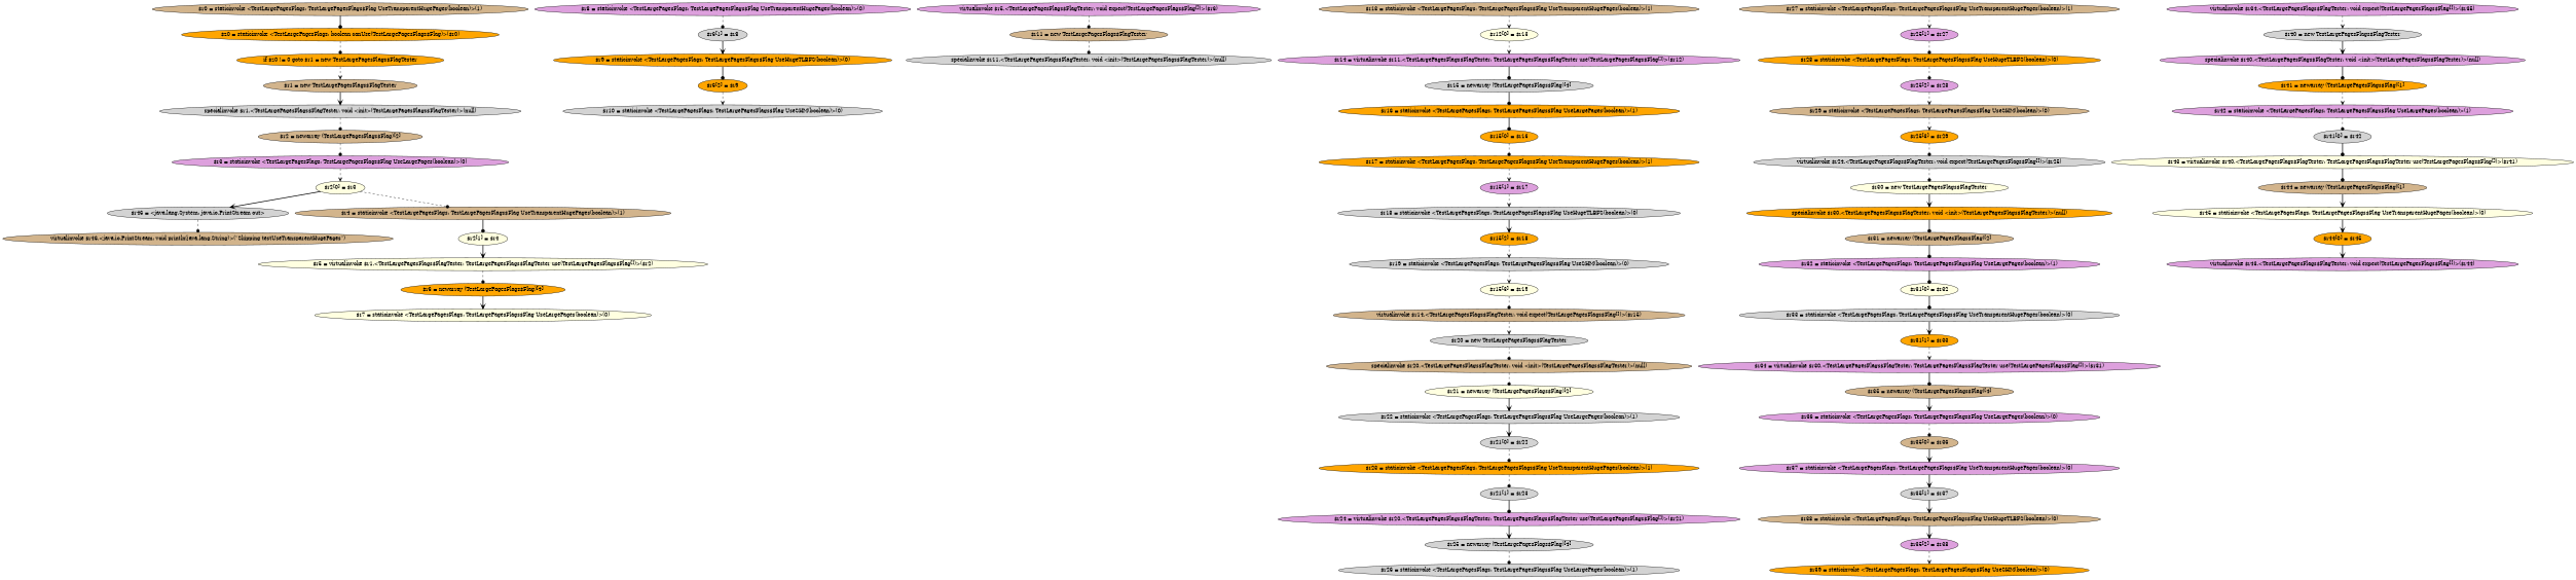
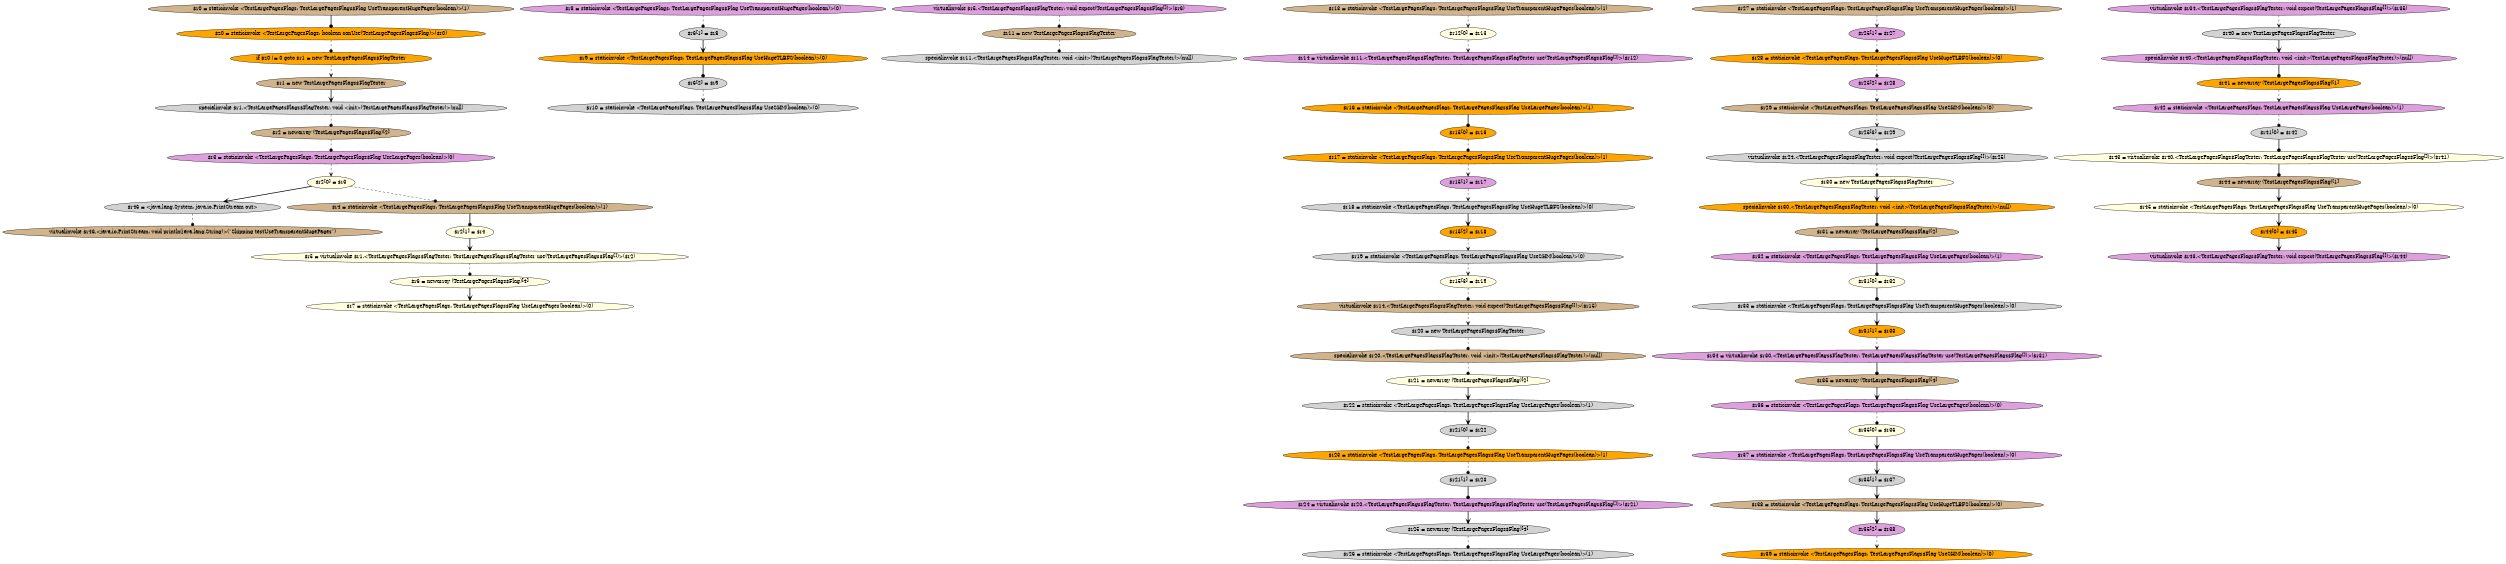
  digraph {
    node [fillcolor=lightgrey style=filled]
    edge [arrowhead=dot style=dashed]
    "$r0 = staticinvoke <TestLargePagesFlags: TestLargePagesFlags$Flag UseTransparentHugePages(boolean)>(1)" [fillcolor=tan]
    "$z0 = staticinvoke <TestLargePagesFlags: boolean canUse(TestLargePagesFlags$Flag)>($r0)" [fillcolor=orange]
    "if $z0 != 0 goto $r1 = new TestLargePagesFlags$FlagTester" [fillcolor=orange]
    "$r1 = new TestLargePagesFlags$FlagTester" [fillcolor=tan]
    "virtualinvoke $r46.<java.io.PrintStream: void println(java.lang.String)>(\"Skipping testUseTransparentHugePages\")" [fillcolor=tan]
    "$r46 = <java.lang.System: java.io.PrintStream out>"
    "specialinvoke $r1.<TestLargePagesFlags$FlagTester: void <init>(TestLargePagesFlags$FlagTester)>(null)"
    "$r2 = newarray (TestLargePagesFlags$Flag)[2]" [fillcolor=tan]
    "$r3 = staticinvoke <TestLargePagesFlags: TestLargePagesFlags$Flag UseLargePages(boolean)>(0)" [fillcolor=plum]
    "$r2[0] = $r3" [fillcolor=lightyellow]
    "$r4 = staticinvoke <TestLargePagesFlags: TestLargePagesFlags$Flag UseTransparentHugePages(boolean)>(1)" [fillcolor=tan]
    "$r2[1] = $r4" [fillcolor=lightyellow]
    "$r5 = virtualinvoke $r1.<TestLargePagesFlags$FlagTester: TestLargePagesFlags$FlagTester use(TestLargePagesFlags$Flag[])>($r2)" [fillcolor=lightyellow]
-   "$r6 = newarray (TestLargePagesFlags$Flag)[4]" [fillcolor=orange]
+   "$r6 = newarray (TestLargePagesFlags$Flag)[4]" [fillcolor=lightyellow]
    "$r7 = staticinvoke <TestLargePagesFlags: TestLargePagesFlags$Flag UseLargePages(boolean)>(0)" [fillcolor=lightyellow]
    "$r8 = staticinvoke <TestLargePagesFlags: TestLargePagesFlags$Flag UseTransparentHugePages(boolean)>(0)" [fillcolor=plum]
    "$r6[1] = $r8"
    "$r9 = staticinvoke <TestLargePagesFlags: TestLargePagesFlags$Flag UseHugeTLBFS(boolean)>(0)" [fillcolor=orange]
-   "$r6[2] = $r9" [fillcolor=orange]
+   "$r6[2] = $r9"
    "$r10 = staticinvoke <TestLargePagesFlags: TestLargePagesFlags$Flag UseSHM(boolean)>(0)"
    "virtualinvoke $r5.<TestLargePagesFlags$FlagTester: void expect(TestLargePagesFlags$Flag[])>($r6)" [fillcolor=plum]
    "$r11 = new TestLargePagesFlags$FlagTester" [fillcolor=tan]
    "specialinvoke $r11.<TestLargePagesFlags$FlagTester: void <init>(TestLargePagesFlags$FlagTester)>(null)"
    "$r13 = staticinvoke <TestLargePagesFlags: TestLargePagesFlags$Flag UseTransparentHugePages(boolean)>(1)" [fillcolor=tan]
    "$r12[0] = $r13" [fillcolor=lightyellow]
    "$r14 = virtualinvoke $r11.<TestLargePagesFlags$FlagTester: TestLargePagesFlags$FlagTester use(TestLargePagesFlags$Flag[])>($r12)" [fillcolor=plum]
-   "$r15 = newarray (TestLargePagesFlags$Flag)[4]"
    "$r16 = staticinvoke <TestLargePagesFlags: TestLargePagesFlags$Flag UseLargePages(boolean)>(1)" [fillcolor=orange]
    "$r15[0] = $r16" [fillcolor=orange]
    "$r17 = staticinvoke <TestLargePagesFlags: TestLargePagesFlags$Flag UseTransparentHugePages(boolean)>(1)" [fillcolor=orange]
    "$r15[1] = $r17" [fillcolor=plum]
    "$r18 = staticinvoke <TestLargePagesFlags: TestLargePagesFlags$Flag UseHugeTLBFS(boolean)>(0)"
    "$r15[2] = $r18" [fillcolor=orange]
    "$r19 = staticinvoke <TestLargePagesFlags: TestLargePagesFlags$Flag UseSHM(boolean)>(0)"
    "$r15[3] = $r19" [fillcolor=lightyellow]
    "virtualinvoke $r14.<TestLargePagesFlags$FlagTester: void expect(TestLargePagesFlags$Flag[])>($r15)" [fillcolor=tan]
    "$r20 = new TestLargePagesFlags$FlagTester"
    "specialinvoke $r20.<TestLargePagesFlags$FlagTester: void <init>(TestLargePagesFlags$FlagTester)>(null)" [fillcolor=tan]
    "$r21 = newarray (TestLargePagesFlags$Flag)[2]" [fillcolor=lightyellow]
    "$r22 = staticinvoke <TestLargePagesFlags: TestLargePagesFlags$Flag UseLargePages(boolean)>(1)"
    "$r21[0] = $r22"
    "$r23 = staticinvoke <TestLargePagesFlags: TestLargePagesFlags$Flag UseTransparentHugePages(boolean)>(1)" [fillcolor=orange]
    "$r21[1] = $r23"
    "$r24 = virtualinvoke $r20.<TestLargePagesFlags$FlagTester: TestLargePagesFlags$FlagTester use(TestLargePagesFlags$Flag[])>($r21)" [fillcolor=plum]
    "$r25 = newarray (TestLargePagesFlags$Flag)[4]"
    "$r26 = staticinvoke <TestLargePagesFlags: TestLargePagesFlags$Flag UseLargePages(boolean)>(1)"
    "$r27 = staticinvoke <TestLargePagesFlags: TestLargePagesFlags$Flag UseTransparentHugePages(boolean)>(1)" [fillcolor=tan]
    "$r25[1] = $r27" [fillcolor=plum]
    "$r28 = staticinvoke <TestLargePagesFlags: TestLargePagesFlags$Flag UseHugeTLBFS(boolean)>(0)" [fillcolor=orange]
    "$r25[2] = $r28" [fillcolor=plum]
    "$r29 = staticinvoke <TestLargePagesFlags: TestLargePagesFlags$Flag UseSHM(boolean)>(0)" [fillcolor=tan]
-   "$r25[3] = $r29" [fillcolor=orange]
+   "$r25[3] = $r29"
    "virtualinvoke $r24.<TestLargePagesFlags$FlagTester: void expect(TestLargePagesFlags$Flag[])>($r25)"
    "$r30 = new TestLargePagesFlags$FlagTester" [fillcolor=lightyellow]
    "specialinvoke $r30.<TestLargePagesFlags$FlagTester: void <init>(TestLargePagesFlags$FlagTester)>(null)" [fillcolor=orange]
    "$r31 = newarray (TestLargePagesFlags$Flag)[2]" [fillcolor=tan]
    "$r32 = staticinvoke <TestLargePagesFlags: TestLargePagesFlags$Flag UseLargePages(boolean)>(1)" [fillcolor=plum]
    "$r31[0] = $r32" [fillcolor=lightyellow]
    "$r33 = staticinvoke <TestLargePagesFlags: TestLargePagesFlags$Flag UseTransparentHugePages(boolean)>(0)"
    "$r31[1] = $r33" [fillcolor=orange]
    "$r34 = virtualinvoke $r30.<TestLargePagesFlags$FlagTester: TestLargePagesFlags$FlagTester use(TestLargePagesFlags$Flag[])>($r31)" [fillcolor=plum]
    "$r35 = newarray (TestLargePagesFlags$Flag)[4]" [fillcolor=tan]
    "$r36 = staticinvoke <TestLargePagesFlags: TestLargePagesFlags$Flag UseLargePages(boolean)>(0)" [fillcolor=plum]
-   "$r35[0] = $r36" [fillcolor=tan]
+   "$r35[0] = $r36" [fillcolor=lightyellow]
    "$r37 = staticinvoke <TestLargePagesFlags: TestLargePagesFlags$Flag UseTransparentHugePages(boolean)>(0)" [fillcolor=plum]
    "$r35[1] = $r37"
    "$r38 = staticinvoke <TestLargePagesFlags: TestLargePagesFlags$Flag UseHugeTLBFS(boolean)>(0)" [fillcolor=tan]
    "$r35[2] = $r38" [fillcolor=plum]
    "$r39 = staticinvoke <TestLargePagesFlags: TestLargePagesFlags$Flag UseSHM(boolean)>(0)" [fillcolor=orange]
    "virtualinvoke $r34.<TestLargePagesFlags$FlagTester: void expect(TestLargePagesFlags$Flag[])>($r35)" [fillcolor=plum]
    "$r40 = new TestLargePagesFlags$FlagTester"
    "specialinvoke $r40.<TestLargePagesFlags$FlagTester: void <init>(TestLargePagesFlags$FlagTester)>(null)" [fillcolor=plum]
    "$r41 = newarray (TestLargePagesFlags$Flag)[1]" [fillcolor=orange]
    "$r42 = staticinvoke <TestLargePagesFlags: TestLargePagesFlags$Flag UseLargePages(boolean)>(1)" [fillcolor=plum]
    "$r41[0] = $r42"
    "$r43 = virtualinvoke $r40.<TestLargePagesFlags$FlagTester: TestLargePagesFlags$FlagTester use(TestLargePagesFlags$Flag[])>($r41)" [fillcolor=lightyellow]
    "$r44 = newarray (TestLargePagesFlags$Flag)[1]" [fillcolor=tan]
    "$r45 = staticinvoke <TestLargePagesFlags: TestLargePagesFlags$Flag UseTransparentHugePages(boolean)>(0)" [fillcolor=lightyellow]
    "$r44[0] = $r45" [fillcolor=orange]
    "virtualinvoke $r43.<TestLargePagesFlags$FlagTester: void expect(TestLargePagesFlags$Flag[])>($r44)" [fillcolor=plum]
    "$r0 = staticinvoke <TestLargePagesFlags: TestLargePagesFlags$Flag UseTransparentHugePages(boolean)>(1)" -> "$z0 = staticinvoke <TestLargePagesFlags: boolean canUse(TestLargePagesFlags$Flag)>($r0)" [style=bold]
    "$z0 = staticinvoke <TestLargePagesFlags: boolean canUse(TestLargePagesFlags$Flag)>($r0)" -> "if $z0 != 0 goto $r1 = new TestLargePagesFlags$FlagTester"
    "if $z0 != 0 goto $r1 = new TestLargePagesFlags$FlagTester" -> "$r1 = new TestLargePagesFlags$FlagTester" [arrowhead=vee]
    "$r1 = new TestLargePagesFlags$FlagTester" -> "specialinvoke $r1.<TestLargePagesFlags$FlagTester: void <init>(TestLargePagesFlags$FlagTester)>(null)" [arrowhead=vee style=bold]
    "$r46 = <java.lang.System: java.io.PrintStream out>" -> "virtualinvoke $r46.<java.io.PrintStream: void println(java.lang.String)>(\"Skipping testUseTransparentHugePages\")"
    "specialinvoke $r1.<TestLargePagesFlags$FlagTester: void <init>(TestLargePagesFlags$FlagTester)>(null)" -> "$r2 = newarray (TestLargePagesFlags$Flag)[2]"
    "$r2 = newarray (TestLargePagesFlags$Flag)[2]" -> "$r3 = staticinvoke <TestLargePagesFlags: TestLargePagesFlags$Flag UseLargePages(boolean)>(0)"
    "$r3 = staticinvoke <TestLargePagesFlags: TestLargePagesFlags$Flag UseLargePages(boolean)>(0)" -> "$r2[0] = $r3" [arrowhead=vee]
    "$r2[0] = $r3" -> "$r46 = <java.lang.System: java.io.PrintStream out>" [arrowhead=vee style=bold]
    "$r2[0] = $r3" -> "$r4 = staticinvoke <TestLargePagesFlags: TestLargePagesFlags$Flag UseTransparentHugePages(boolean)>(1)"
    "$r4 = staticinvoke <TestLargePagesFlags: TestLargePagesFlags$Flag UseTransparentHugePages(boolean)>(1)" -> "$r2[1] = $r4" [style=bold]
    "$r2[1] = $r4" -> "$r5 = virtualinvoke $r1.<TestLargePagesFlags$FlagTester: TestLargePagesFlags$FlagTester use(TestLargePagesFlags$Flag[])>($r2)" [arrowhead=vee style=bold]
    "$r5 = virtualinvoke $r1.<TestLargePagesFlags$FlagTester: TestLargePagesFlags$FlagTester use(TestLargePagesFlags$Flag[])>($r2)" -> "$r6 = newarray (TestLargePagesFlags$Flag)[4]"
    "$r6 = newarray (TestLargePagesFlags$Flag)[4]" -> "$r7 = staticinvoke <TestLargePagesFlags: TestLargePagesFlags$Flag UseLargePages(boolean)>(0)" [arrowhead=vee style=bold]
    "$r8 = staticinvoke <TestLargePagesFlags: TestLargePagesFlags$Flag UseTransparentHugePages(boolean)>(0)" -> "$r6[1] = $r8"
    "$r6[1] = $r8" -> "$r9 = staticinvoke <TestLargePagesFlags: TestLargePagesFlags$Flag UseHugeTLBFS(boolean)>(0)" [arrowhead=vee style=bold]
    "$r9 = staticinvoke <TestLargePagesFlags: TestLargePagesFlags$Flag UseHugeTLBFS(boolean)>(0)" -> "$r6[2] = $r9" [style=bold]
    "$r6[2] = $r9" -> "$r10 = staticinvoke <TestLargePagesFlags: TestLargePagesFlags$Flag UseSHM(boolean)>(0)" [arrowhead=vee]
    "virtualinvoke $r5.<TestLargePagesFlags$FlagTester: void expect(TestLargePagesFlags$Flag[])>($r6)" -> "$r11 = new TestLargePagesFlags$FlagTester"
    "$r11 = new TestLargePagesFlags$FlagTester" -> "specialinvoke $r11.<TestLargePagesFlags$FlagTester: void <init>(TestLargePagesFlags$FlagTester)>(null)"
    "$r13 = staticinvoke <TestLargePagesFlags: TestLargePagesFlags$Flag UseTransparentHugePages(boolean)>(1)" -> "$r12[0] = $r13" [arrowhead=vee]
    "$r12[0] = $r13" -> "$r14 = virtualinvoke $r11.<TestLargePagesFlags$FlagTester: TestLargePagesFlags$FlagTester use(TestLargePagesFlags$Flag[])>($r12)" [arrowhead=vee]
-   "$r14 = virtualinvoke $r11.<TestLargePagesFlags$FlagTester: TestLargePagesFlags$FlagTester use(TestLargePagesFlags$Flag[])>($r12)" -> "$r15 = newarray (TestLargePagesFlags$Flag)[4]" [style=bold]
-   "$r15 = newarray (TestLargePagesFlags$Flag)[4]" -> "$r16 = staticinvoke <TestLargePagesFlags: TestLargePagesFlags$Flag UseLargePages(boolean)>(1)" [style=bold]
    "$r16 = staticinvoke <TestLargePagesFlags: TestLargePagesFlags$Flag UseLargePages(boolean)>(1)" -> "$r15[0] = $r16" [style=bold]
    "$r15[0] = $r16" -> "$r17 = staticinvoke <TestLargePagesFlags: TestLargePagesFlags$Flag UseTransparentHugePages(boolean)>(1)"
    "$r17 = staticinvoke <TestLargePagesFlags: TestLargePagesFlags$Flag UseTransparentHugePages(boolean)>(1)" -> "$r15[1] = $r17" [arrowhead=vee]
    "$r15[1] = $r17" -> "$r18 = staticinvoke <TestLargePagesFlags: TestLargePagesFlags$Flag UseHugeTLBFS(boolean)>(0)" [arrowhead=vee]
    "$r18 = staticinvoke <TestLargePagesFlags: TestLargePagesFlags$Flag UseHugeTLBFS(boolean)>(0)" -> "$r15[2] = $r18" [arrowhead=vee style=bold]
    "$r15[2] = $r18" -> "$r19 = staticinvoke <TestLargePagesFlags: TestLargePagesFlags$Flag UseSHM(boolean)>(0)" [arrowhead=vee]
    "$r19 = staticinvoke <TestLargePagesFlags: TestLargePagesFlags$Flag UseSHM(boolean)>(0)" -> "$r15[3] = $r19" [arrowhead=vee]
    "$r15[3] = $r19" -> "virtualinvoke $r14.<TestLargePagesFlags$FlagTester: void expect(TestLargePagesFlags$Flag[])>($r15)"
    "virtualinvoke $r14.<TestLargePagesFlags$FlagTester: void expect(TestLargePagesFlags$Flag[])>($r15)" -> "$r20 = new TestLargePagesFlags$FlagTester" [arrowhead=vee]
    "$r20 = new TestLargePagesFlags$FlagTester" -> "specialinvoke $r20.<TestLargePagesFlags$FlagTester: void <init>(TestLargePagesFlags$FlagTester)>(null)"
    "specialinvoke $r20.<TestLargePagesFlags$FlagTester: void <init>(TestLargePagesFlags$FlagTester)>(null)" -> "$r21 = newarray (TestLargePagesFlags$Flag)[2]"
    "$r21 = newarray (TestLargePagesFlags$Flag)[2]" -> "$r22 = staticinvoke <TestLargePagesFlags: TestLargePagesFlags$Flag UseLargePages(boolean)>(1)" [arrowhead=vee style=bold]
    "$r22 = staticinvoke <TestLargePagesFlags: TestLargePagesFlags$Flag UseLargePages(boolean)>(1)" -> "$r21[0] = $r22" [arrowhead=vee style=bold]
    "$r21[0] = $r22" -> "$r23 = staticinvoke <TestLargePagesFlags: TestLargePagesFlags$Flag UseTransparentHugePages(boolean)>(1)"
    "$r23 = staticinvoke <TestLargePagesFlags: TestLargePagesFlags$Flag UseTransparentHugePages(boolean)>(1)" -> "$r21[1] = $r23"
    "$r21[1] = $r23" -> "$r24 = virtualinvoke $r20.<TestLargePagesFlags$FlagTester: TestLargePagesFlags$FlagTester use(TestLargePagesFlags$Flag[])>($r21)" [style=bold]
    "$r24 = virtualinvoke $r20.<TestLargePagesFlags$FlagTester: TestLargePagesFlags$FlagTester use(TestLargePagesFlags$Flag[])>($r21)" -> "$r25 = newarray (TestLargePagesFlags$Flag)[4]" [arrowhead=vee style=bold]
    "$r25 = newarray (TestLargePagesFlags$Flag)[4]" -> "$r26 = staticinvoke <TestLargePagesFlags: TestLargePagesFlags$Flag UseLargePages(boolean)>(1)"
    "$r27 = staticinvoke <TestLargePagesFlags: TestLargePagesFlags$Flag UseTransparentHugePages(boolean)>(1)" -> "$r25[1] = $r27" [arrowhead=vee]
    "$r25[1] = $r27" -> "$r28 = staticinvoke <TestLargePagesFlags: TestLargePagesFlags$Flag UseHugeTLBFS(boolean)>(0)"
    "$r28 = staticinvoke <TestLargePagesFlags: TestLargePagesFlags$Flag UseHugeTLBFS(boolean)>(0)" -> "$r25[2] = $r28"
    "$r25[2] = $r28" -> "$r29 = staticinvoke <TestLargePagesFlags: TestLargePagesFlags$Flag UseSHM(boolean)>(0)" [arrowhead=vee]
    "$r29 = staticinvoke <TestLargePagesFlags: TestLargePagesFlags$Flag UseSHM(boolean)>(0)" -> "$r25[3] = $r29" [arrowhead=vee]
    "$r25[3] = $r29" -> "virtualinvoke $r24.<TestLargePagesFlags$FlagTester: void expect(TestLargePagesFlags$Flag[])>($r25)"
    "virtualinvoke $r24.<TestLargePagesFlags$FlagTester: void expect(TestLargePagesFlags$Flag[])>($r25)" -> "$r30 = new TestLargePagesFlags$FlagTester"
    "$r30 = new TestLargePagesFlags$FlagTester" -> "specialinvoke $r30.<TestLargePagesFlags$FlagTester: void <init>(TestLargePagesFlags$FlagTester)>(null)" [arrowhead=vee style=bold]
    "specialinvoke $r30.<TestLargePagesFlags$FlagTester: void <init>(TestLargePagesFlags$FlagTester)>(null)" -> "$r31 = newarray (TestLargePagesFlags$Flag)[2]" [style=bold]
    "$r31 = newarray (TestLargePagesFlags$Flag)[2]" -> "$r32 = staticinvoke <TestLargePagesFlags: TestLargePagesFlags$Flag UseLargePages(boolean)>(1)" [style=bold]
    "$r32 = staticinvoke <TestLargePagesFlags: TestLargePagesFlags$Flag UseLargePages(boolean)>(1)" -> "$r31[0] = $r32" [style=bold]
    "$r31[0] = $r32" -> "$r33 = staticinvoke <TestLargePagesFlags: TestLargePagesFlags$Flag UseTransparentHugePages(boolean)>(0)" [style=bold]
    "$r33 = staticinvoke <TestLargePagesFlags: TestLargePagesFlags$Flag UseTransparentHugePages(boolean)>(0)" -> "$r31[1] = $r33" [arrowhead=vee style=bold]
    "$r31[1] = $r33" -> "$r34 = virtualinvoke $r30.<TestLargePagesFlags$FlagTester: TestLargePagesFlags$FlagTester use(TestLargePagesFlags$Flag[])>($r31)" [arrowhead=vee]
    "$r34 = virtualinvoke $r30.<TestLargePagesFlags$FlagTester: TestLargePagesFlags$FlagTester use(TestLargePagesFlags$Flag[])>($r31)" -> "$r35 = newarray (TestLargePagesFlags$Flag)[4]" [style=bold]
    "$r35 = newarray (TestLargePagesFlags$Flag)[4]" -> "$r36 = staticinvoke <TestLargePagesFlags: TestLargePagesFlags$Flag UseLargePages(boolean)>(0)" [arrowhead=vee style=bold]
    "$r36 = staticinvoke <TestLargePagesFlags: TestLargePagesFlags$Flag UseLargePages(boolean)>(0)" -> "$r35[0] = $r36"
    "$r35[0] = $r36" -> "$r37 = staticinvoke <TestLargePagesFlags: TestLargePagesFlags$Flag UseTransparentHugePages(boolean)>(0)" [arrowhead=vee style=bold]
    "$r37 = staticinvoke <TestLargePagesFlags: TestLargePagesFlags$Flag UseTransparentHugePages(boolean)>(0)" -> "$r35[1] = $r37" [arrowhead=vee style=bold]
    "$r35[1] = $r37" -> "$r38 = staticinvoke <TestLargePagesFlags: TestLargePagesFlags$Flag UseHugeTLBFS(boolean)>(0)" [arrowhead=vee style=bold]
    "$r38 = staticinvoke <TestLargePagesFlags: TestLargePagesFlags$Flag UseHugeTLBFS(boolean)>(0)" -> "$r35[2] = $r38" [arrowhead=vee style=bold]
    "$r35[2] = $r38" -> "$r39 = staticinvoke <TestLargePagesFlags: TestLargePagesFlags$Flag UseSHM(boolean)>(0)" [arrowhead=vee]
    "virtualinvoke $r34.<TestLargePagesFlags$FlagTester: void expect(TestLargePagesFlags$Flag[])>($r35)" -> "$r40 = new TestLargePagesFlags$FlagTester" [arrowhead=vee]
    "$r40 = new TestLargePagesFlags$FlagTester" -> "specialinvoke $r40.<TestLargePagesFlags$FlagTester: void <init>(TestLargePagesFlags$FlagTester)>(null)" [arrowhead=vee style=bold]
    "specialinvoke $r40.<TestLargePagesFlags$FlagTester: void <init>(TestLargePagesFlags$FlagTester)>(null)" -> "$r41 = newarray (TestLargePagesFlags$Flag)[1]" [style=bold]
    "$r41 = newarray (TestLargePagesFlags$Flag)[1]" -> "$r42 = staticinvoke <TestLargePagesFlags: TestLargePagesFlags$Flag UseLargePages(boolean)>(1)" [arrowhead=vee]
    "$r42 = staticinvoke <TestLargePagesFlags: TestLargePagesFlags$Flag UseLargePages(boolean)>(1)" -> "$r41[0] = $r42"
    "$r41[0] = $r42" -> "$r43 = virtualinvoke $r40.<TestLargePagesFlags$FlagTester: TestLargePagesFlags$FlagTester use(TestLargePagesFlags$Flag[])>($r41)" [style=bold]
    "$r43 = virtualinvoke $r40.<TestLargePagesFlags$FlagTester: TestLargePagesFlags$FlagTester use(TestLargePagesFlags$Flag[])>($r41)" -> "$r44 = newarray (TestLargePagesFlags$Flag)[1]" [style=bold]
    "$r44 = newarray (TestLargePagesFlags$Flag)[1]" -> "$r45 = staticinvoke <TestLargePagesFlags: TestLargePagesFlags$Flag UseTransparentHugePages(boolean)>(0)" [arrowhead=vee style=bold]
    "$r45 = staticinvoke <TestLargePagesFlags: TestLargePagesFlags$Flag UseTransparentHugePages(boolean)>(0)" -> "$r44[0] = $r45" [arrowhead=vee style=bold]
    "$r44[0] = $r45" -> "virtualinvoke $r43.<TestLargePagesFlags$FlagTester: void expect(TestLargePagesFlags$Flag[])>($r44)" [arrowhead=vee style=bold]
  }
